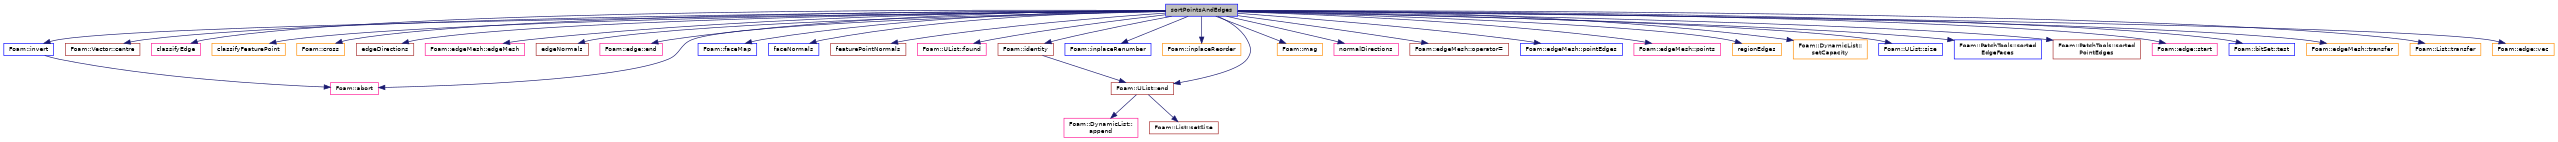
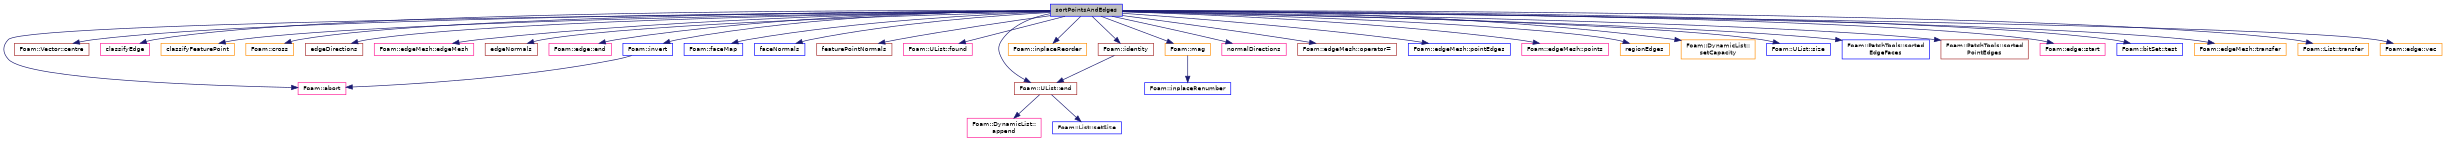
  digraph {
    fontname="DejaVu Sans"
    rankdir=TB
    node [color=blue fontname="DejaVu Sans" fontsize=10 shape=record]
    edge [color=midnightblue fontname="DejaVu Sans" fontsize=10 labelfontname=Helvetica labelfontsize=10 style=solid]
    n1 [fillcolor=grey75 fontcolor=black height=0.2 label=sortPointsAndEdges style=filled width=0.4]
    n2 [color=deeppink height=0.2 label="Foam::abort" width=0.4]
    n3 [color=brown height=0.2 label="Foam::Vector::centre" width=0.4]
    n4 [color=deeppink height=0.2 label=classifyEdge width=0.4]
    n5 [color=darkorange height=0.2 label=classifyFeaturePoint width=0.4]
    n6 [color=darkorange height=0.2 label="Foam::cross" width=0.4]
    n7 [color=brown height=0.2 label=edgeDirections width=0.4]
    n8 [color=deeppink height=0.2 label="Foam::edgeMesh::edgeMesh" width=0.4]
    n9 [color=brown height=0.2 label=edgeNormals width=0.4]
    n10 [color=deeppink height=0.2 label="Foam::edge::end" width=0.4]
    n11 [color=brown height=0.2 label="Foam::UList::end" width=0.4]
    n12 [height=0.2 label="Foam::faceMap" width=0.4]
    n13 [height=0.2 label=faceNormals width=0.4]
    n14 [color=brown height=0.2 label=featurePointNormals width=0.4]
    n15 [color=deeppink height=0.2 label="Foam::UList::found" width=0.4]
    n16 [color=brown height=0.2 label="Foam::identity" width=0.4]
    n17 [height=0.2 label="Foam::inplaceRenumber" width=0.4]
    n18 [color=darkorange height=0.2 label="Foam::inplaceReorder" width=0.4]
    n19 [height=0.2 label="Foam::invert" width=0.4]
    n20 [color=darkorange height=0.2 label="Foam::mag" width=0.4]
    n21 [color=deeppink height=0.2 label=normalDirections width=0.4]
    n22 [color=brown height=0.2 label="Foam::edgeMesh::operator=" width=0.4]
    n23 [height=0.2 label="Foam::edgeMesh::pointEdges" width=0.4]
    n24 [color=deeppink height=0.2 label="Foam::edgeMesh::points" width=0.4]
    n25 [color=darkorange height=0.2 label=regionEdges width=0.4]
    n26 [color=darkorange height=0.2 label="Foam::DynamicList::\lsetCapacity" width=0.4]
    n27 [height=0.2 label="Foam::UList::size" width=0.4]
    n28 [height=0.2 label="Foam::PatchTools::sorted\lEdgeFaces" width=0.4]
    n29 [color=brown height=0.2 label="Foam::PatchTools::sorted\lPointEdges" width=0.4]
    n30 [color=deeppink height=0.2 label="Foam::edge::start" width=0.4]
    n31 [height=0.2 label="Foam::bitSet::test" width=0.4]
    n32 [color=darkorange height=0.2 label="Foam::edgeMesh::transfer" width=0.4]
    n33 [color=darkorange height=0.2 label="Foam::List::transfer" width=0.4]
    n34 [color=darkorange height=0.2 label="Foam::edge::vec" width=0.4]
    n35 [color=deeppink height=0.2 label="Foam::DynamicList::\lappend" width=0.4]
-   n36 [color=brown height=0.2 label="Foam::List::setSize" width=0.4]
+   n36 [height=0.2 label="Foam::List::setSize" width=0.4]
    n1 -> n2
    n1 -> n3
    n1 -> n4
    n1 -> n5
    n1 -> n6
    n1 -> n7
    n1 -> n8
    n1 -> n9
    n1 -> n10
    n1 -> n11
    n1 -> n12
    n1 -> n13
    n1 -> n14
    n1 -> n15
    n1 -> n16
-   n1 -> n17
+   n20 -> n17
    n1 -> n18
    n1 -> n19
    n1 -> n20
    n1 -> n21
    n1 -> n22
    n1 -> n23
    n1 -> n24
    n1 -> n25
    n1 -> n26
    n1 -> n27
    n1 -> n28
    n1 -> n29
    n1 -> n30
    n1 -> n31
    n1 -> n32
    n1 -> n33
    n1 -> n34
    n11 -> n35
    n11 -> n36
    n16 -> n11
    n19 -> n2
  }
